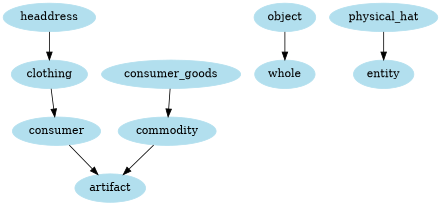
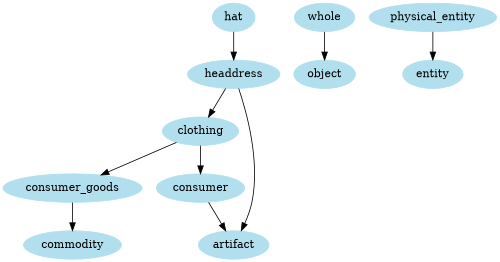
  digraph {
    node [color=lightblue2 style=filled]
+   hat
    headdress
    clothing
    consumer_goods
    n5 [label=consumer]
    commodity
    artifact
    whole
    object
-   physical_entity [label=physical_hat]
+   physical_entity
    entity
+   hat -> headdress
    headdress -> clothing
+   clothing -> consumer_goods
    clothing -> n5
    consumer_goods -> commodity
    n5 -> artifact
-   commodity -> artifact
-   object -> whole
+   headdress -> artifact
+   whole -> object
    physical_entity -> entity
  }
